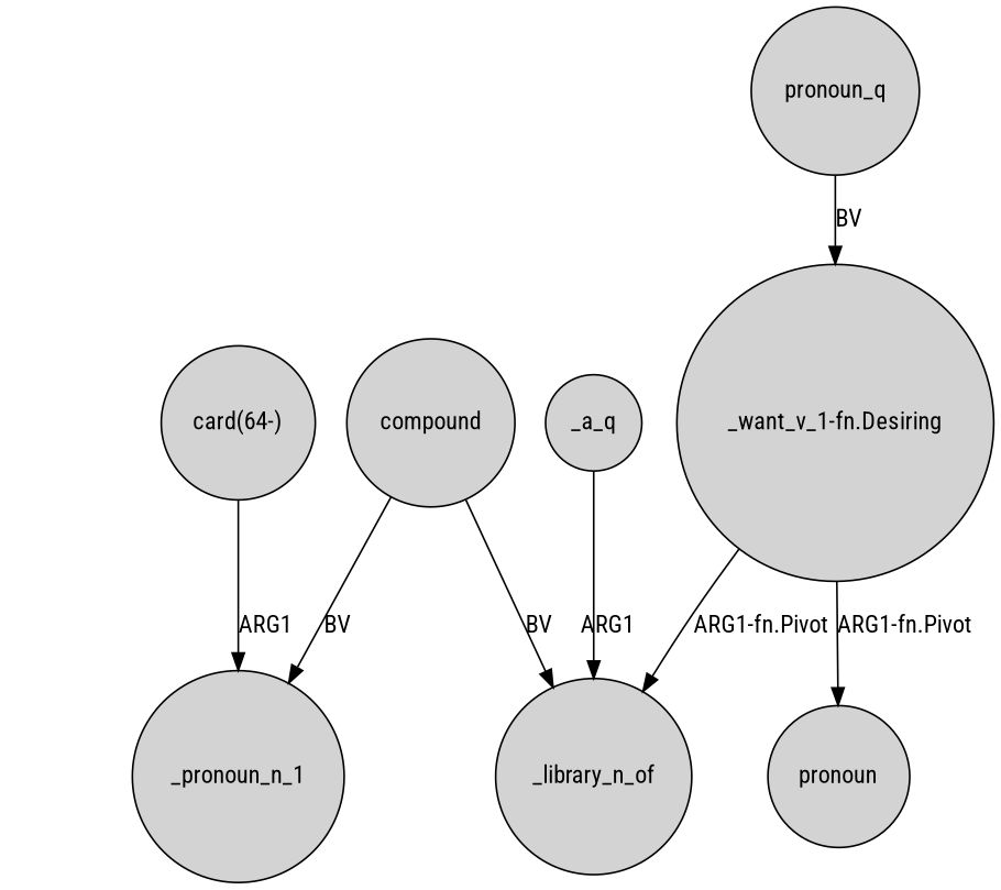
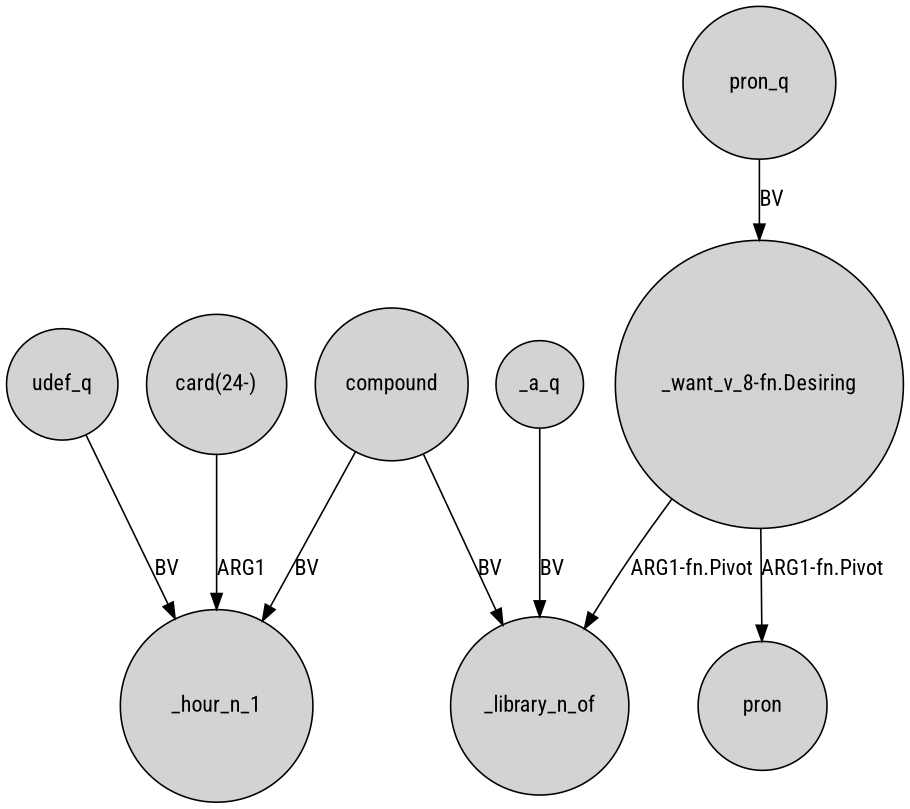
  digraph {
    fontname="Roboto Condensed"
    node [fontname="Roboto Condensed" shape=circle style=filled]
    edge [fontname="Roboto Condensed"]
-   "_want_v_1-fn.Desiring"
-   pron [label=pronoun]
+   "_want_v_1-fn.Desiring" [label="_want_v_8-fn.Desiring"]
+   pron
    _library_n_of
-   _hour_n_1 [label=_pronoun_n_1]
+   udef_q
+   _hour_n_1
    compound
    _a_q
-   "card(24-)" [label="card(64-)"]
-   pronoun_q
+   "card(24-)"
+   pronoun_q [label=pron_q]
    "_want_v_1-fn.Desiring" -> pron [label="ARG1-fn.Pivot"]
    "_want_v_1-fn.Desiring" -> _library_n_of [label="ARG1-fn.Pivot"]
+   udef_q -> _hour_n_1 [label=BV]
    compound -> _library_n_of [label=BV]
    compound -> _hour_n_1 [label=BV]
-   _a_q -> _library_n_of [label=ARG1]
+   _a_q -> _library_n_of [label=BV]
    "card(24-)" -> _hour_n_1 [label=ARG1]
    pronoun_q -> "_want_v_1-fn.Desiring" [label=BV]
  }
